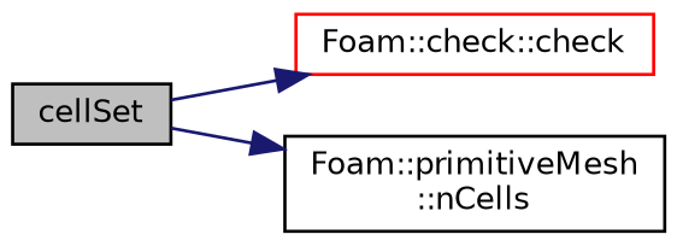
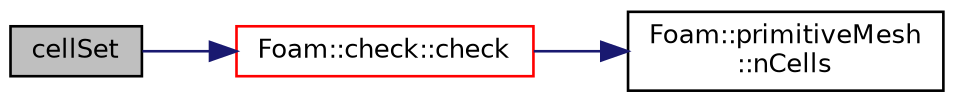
  digraph {
    rankdir=LR
    node [color=black fontname=Helvetica fontsize=10 shape=record]
    edge [color=midnightblue fontname=Helvetica fontsize=10 labelfontname=Helvetica labelfontsize=10 style=solid]
    n1 [fillcolor=grey75 fontcolor=black height=0.2 label=cellSet style=filled width=0.4]
    n2 [color=red height=0.2 label="Foam::check::check" width=0.4]
    n3 [height=0.2 label="Foam::primitiveMesh\l::nCells" width=0.4]
    n1 -> n2
-   n1 -> n3
+   n2 -> n3
  }
